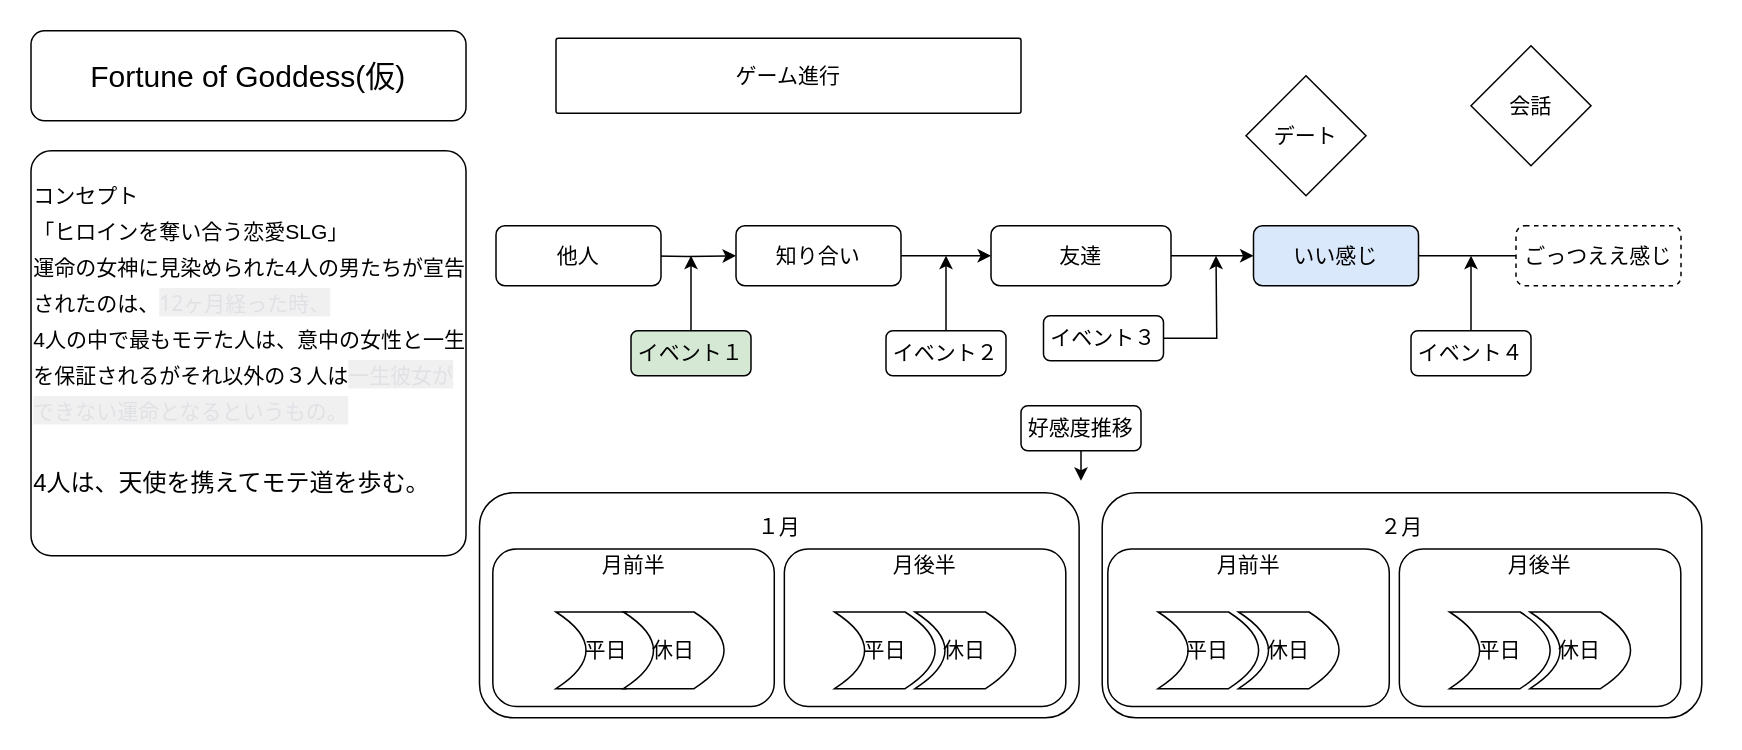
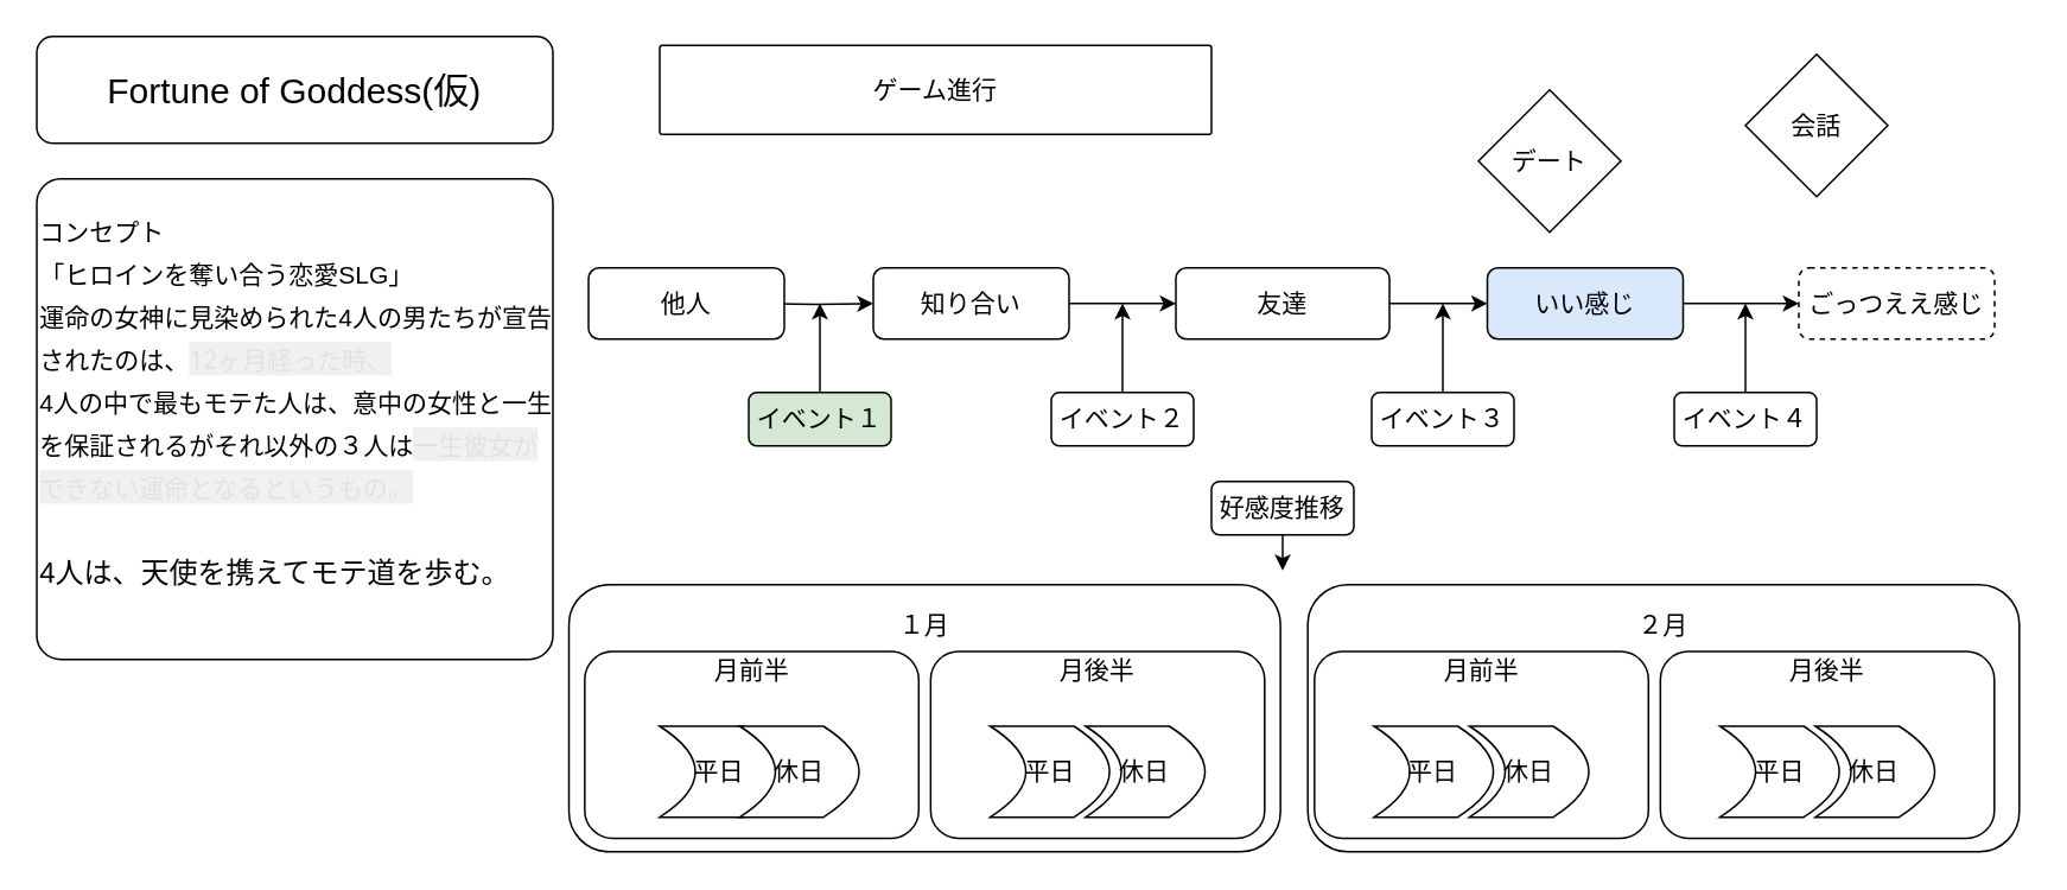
  <mxCell id="0" />
  <mxCell id="1" parent="0" />
  <mxCell id="2" value="&lt;font style=&quot;font-size: 20px;&quot;&gt;Fortune of Goddess(仮)&lt;/font&gt;" style="rounded=1;whiteSpace=wrap;html=1;" vertex="1" parent="1"><mxGeometry x="20" y="20" width="290" height="60" as="geometry" /></mxCell>
  <mxCell id="3" value="&lt;font style=&quot;font-size: 14px;&quot;&gt;コンセプト&lt;br&gt;「ヒロインを奪い合う恋愛SLG」&lt;br&gt;運命の女神に見染められた4人の男たちが宣告されたのは、&lt;span style=&quot;color: rgb(224, 225, 229); font-family: &amp;quot;gg sans&amp;quot;, &amp;quot;Hiragino Sans&amp;quot;, &amp;quot;ヒラギノ角ゴ  ProN W3&amp;quot;, &amp;quot;Hiragino Kaku Gothic ProN&amp;quot;, メイリオ, Meiryo, Osaka, &amp;quot;MS PGothic&amp;quot;, &amp;quot;Noto Sans&amp;quot;, &amp;quot;Helvetica Neue&amp;quot;, Helvetica, Arial, sans-serif; background-color: rgba(2, 2, 2, 0.06);&quot;&gt;12ヶ月経った時、&lt;/span&gt;&lt;br&gt;4人の中で最もモテた人は、意中の女性と一生を保証されるがそれ以外の３人は&lt;span style=&quot;color: rgb(224, 225, 229); font-family: &amp;quot;gg sans&amp;quot;, &amp;quot;Hiragino Sans&amp;quot;, &amp;quot;ヒラギノ角ゴ  ProN W3&amp;quot;, &amp;quot;Hiragino Kaku Gothic ProN&amp;quot;, メイリオ, Meiryo, Osaka, &amp;quot;MS PGothic&amp;quot;, &amp;quot;Noto Sans&amp;quot;, &amp;quot;Helvetica Neue&amp;quot;, Helvetica, Arial, sans-serif; background-color: rgba(2, 2, 2, 0.06);&quot;&gt;一生彼女ができない運命となる&lt;/span&gt;&lt;span style=&quot;color: rgb(224, 225, 229); font-family: &amp;quot;gg sans&amp;quot;, &amp;quot;Hiragino Sans&amp;quot;, &amp;quot;ヒラギノ角ゴ  ProN W3&amp;quot;, &amp;quot;Hiragino Kaku Gothic ProN&amp;quot;, メイリオ, Meiryo, Osaka, &amp;quot;MS PGothic&amp;quot;, &amp;quot;Noto Sans&amp;quot;, &amp;quot;Helvetica Neue&amp;quot;, Helvetica, Arial, sans-serif; background-color: rgba(2, 2, 2, 0.06);&quot;&gt;というもの。&lt;br&gt;&lt;/span&gt;&lt;/font&gt;&lt;span style=&quot;font-size: 16px;&quot;&gt;&lt;br&gt;4人は、天使を携えてモテ道を歩む。&lt;br&gt;&lt;br&gt;&lt;/span&gt;" style="rounded=1;whiteSpace=wrap;html=1;fontSize=20;align=left;arcSize=5;" vertex="1" parent="1"><mxGeometry x="20" y="100" width="290" height="270" as="geometry" /></mxCell>
  <mxCell id="4" value="ゲーム進行" style="rounded=1;whiteSpace=wrap;html=1;fontSize=14;arcSize=3;" vertex="1" parent="1"><mxGeometry x="370" y="25" width="310" height="50" as="geometry" /></mxCell>
  <mxCell id="5" style="edgeStyle=orthogonalEdgeStyle;rounded=0;orthogonalLoop=1;jettySize=auto;html=1;fontSize=14;entryX=0;entryY=0.5;entryDx=0;entryDy=0;" edge="1" parent="1" target="8"><mxGeometry relative="1" as="geometry"><mxPoint x="500" y="170" as="targetPoint" /><mxPoint x="425" y="170" as="sourcePoint" /></mxGeometry></mxCell>
  <mxCell id="6" value="他人" style="rounded=1;whiteSpace=wrap;html=1;fontSize=14;" vertex="1" parent="1"><mxGeometry x="330" y="150" width="110" height="40" as="geometry" /></mxCell>
  <mxCell id="7" style="edgeStyle=orthogonalEdgeStyle;rounded=0;orthogonalLoop=1;jettySize=auto;html=1;entryX=0;entryY=0.5;entryDx=0;entryDy=0;fontSize=14;" edge="1" parent="1" source="8" target="10"><mxGeometry relative="1" as="geometry" /></mxCell>
  <mxCell id="8" value="知り合い" style="rounded=1;whiteSpace=wrap;html=1;fontSize=14;" vertex="1" parent="1"><mxGeometry x="490" y="150" width="110" height="40" as="geometry" /></mxCell>
  <mxCell id="9" style="edgeStyle=orthogonalEdgeStyle;rounded=0;orthogonalLoop=1;jettySize=auto;html=1;entryX=0;entryY=0.5;entryDx=0;entryDy=0;fontSize=14;" edge="1" parent="1" source="10" target="12"><mxGeometry relative="1" as="geometry"><mxPoint x="865" y="170" as="targetPoint" /></mxGeometry></mxCell>
  <mxCell id="10" value="友達" style="rounded=1;whiteSpace=wrap;html=1;fontSize=14;" vertex="1" parent="1"><mxGeometry x="660" y="150" width="120" height="40" as="geometry" /></mxCell>
- <mxCell id="11" style="edgeStyle=orthogonalEdgeStyle;rounded=0;orthogonalLoop=1;jettySize=auto;html=1;entryX=0;entryY=0.5;entryDx=0;entryDy=0;fontSize=14;endArrow=none;" edge="1" parent="1" source="12" target="21"><mxGeometry relative="1" as="geometry" /></mxCell>
+ <mxCell id="11" style="edgeStyle=orthogonalEdgeStyle;rounded=0;orthogonalLoop=1;jettySize=auto;html=1;entryX=0;entryY=0.5;entryDx=0;entryDy=0;fontSize=14;" edge="1" parent="1" source="12" target="21"><mxGeometry relative="1" as="geometry" /></mxCell>
  <mxCell id="12" value="いい感じ" style="rounded=1;whiteSpace=wrap;html=1;fontSize=14;fillColor=#dae8fc;" vertex="1" parent="1"><mxGeometry x="835" y="150" width="110" height="40" as="geometry" /></mxCell>
  <mxCell id="13" value="デート" style="rhombus;whiteSpace=wrap;html=1;fontSize=14;" vertex="1" parent="1"><mxGeometry x="830" y="50" width="80" height="80" as="geometry" /></mxCell>
  <mxCell id="14" value="会話" style="rhombus;whiteSpace=wrap;html=1;fontSize=14;" vertex="1" parent="1"><mxGeometry x="980" y="30" width="80" height="80" as="geometry" /></mxCell>
  <mxCell id="15" style="edgeStyle=orthogonalEdgeStyle;rounded=0;orthogonalLoop=1;jettySize=auto;html=1;fontSize=14;" edge="1" parent="1" source="16"><mxGeometry relative="1" as="geometry"><mxPoint x="460" y="170" as="targetPoint" /></mxGeometry></mxCell>
  <mxCell id="16" value="イベント１" style="rounded=1;whiteSpace=wrap;html=1;fontSize=14;fillColor=#d5e8d4;" vertex="1" parent="1"><mxGeometry x="420" y="220" width="80" height="30" as="geometry" /></mxCell>
  <mxCell id="17" style="edgeStyle=orthogonalEdgeStyle;rounded=0;orthogonalLoop=1;jettySize=auto;html=1;fontSize=14;" edge="1" parent="1" source="18"><mxGeometry relative="1" as="geometry"><mxPoint x="630" y="170" as="targetPoint" /><Array as="points"><mxPoint x="630" y="170" /></Array></mxGeometry></mxCell>
  <mxCell id="18" value="イベント２" style="rounded=1;whiteSpace=wrap;html=1;fontSize=14;" vertex="1" parent="1"><mxGeometry x="590" y="220" width="80" height="30" as="geometry" /></mxCell>
  <mxCell id="19" style="edgeStyle=orthogonalEdgeStyle;rounded=0;orthogonalLoop=1;jettySize=auto;html=1;fontSize=14;" edge="1" parent="1" source="20"><mxGeometry relative="1" as="geometry"><mxPoint x="810" y="170" as="targetPoint" /></mxGeometry></mxCell>
- <mxCell id="20" value="イベント３" style="rounded=1;whiteSpace=wrap;html=1;fontSize=14;" vertex="1" parent="1"><mxGeometry x="695" y="210" width="80" height="30" as="geometry" /></mxCell>
+ <mxCell id="20" value="イベント３" style="rounded=1;whiteSpace=wrap;html=1;fontSize=14;" vertex="1" parent="1"><mxGeometry x="770" y="220" width="80" height="30" as="geometry" /></mxCell>
  <mxCell id="21" value="ごっつええ感じ" style="rounded=1;whiteSpace=wrap;html=1;fontSize=14;dashed=1;" vertex="1" parent="1"><mxGeometry x="1010" y="150" width="110" height="40" as="geometry" /></mxCell>
  <mxCell id="22" style="edgeStyle=orthogonalEdgeStyle;rounded=0;orthogonalLoop=1;jettySize=auto;html=1;fontSize=14;" edge="1" parent="1" source="23"><mxGeometry relative="1" as="geometry"><mxPoint x="980" y="170" as="targetPoint" /></mxGeometry></mxCell>
  <mxCell id="23" value="イベント４" style="rounded=1;whiteSpace=wrap;html=1;fontSize=14;" vertex="1" parent="1"><mxGeometry x="940" y="220" width="80" height="30" as="geometry" /></mxCell>
  <mxCell id="24" value="" style="group" vertex="1" connectable="0" parent="1"><mxGeometry x="319" y="328" width="410" height="150" as="geometry" /></mxCell>
  <mxCell id="25" value="&lt;p style=&quot;line-height: 140%;&quot;&gt;&lt;span style=&quot;background-color: initial;&quot;&gt;１月&lt;/span&gt;&lt;br&gt;&lt;/p&gt;" style="rounded=1;whiteSpace=wrap;html=1;fontSize=14;verticalAlign=top;spacingTop=-7;" vertex="1" parent="24"><mxGeometry width="399.75" height="150" as="geometry" /></mxCell>
  <mxCell id="26" value="" style="group" vertex="1" connectable="0" parent="24"><mxGeometry x="8.883" y="37.5" width="381.983" height="105" as="geometry" /></mxCell>
  <mxCell id="27" value="" style="group" vertex="1" connectable="0" parent="26"><mxGeometry width="187.641" height="105.0" as="geometry" /></mxCell>
  <mxCell id="28" value="月前半&lt;br&gt;&lt;br&gt;&lt;br&gt;&lt;br&gt;&lt;br&gt;&lt;br&gt;" style="rounded=1;whiteSpace=wrap;html=1;fontSize=14;" vertex="1" parent="27"><mxGeometry width="187.641" height="105.0" as="geometry" /></mxCell>
  <mxCell id="29" value="平日" style="shape=dataStorage;whiteSpace=wrap;html=1;fixedSize=1;fontSize=14;flipH=1;" vertex="1" parent="27"><mxGeometry x="42.117" y="42.0" width="67.015" height="51.1" as="geometry" /></mxCell>
  <mxCell id="30" value="休日" style="shape=dataStorage;whiteSpace=wrap;html=1;fixedSize=1;fontSize=14;flipH=1;" vertex="1" parent="27"><mxGeometry x="87.119" y="42.0" width="67.015" height="51.1" as="geometry" /></mxCell>
  <mxCell id="31" value="" style="group" vertex="1" connectable="0" parent="26"><mxGeometry x="194.342" width="187.641" height="105.0" as="geometry" /></mxCell>
  <mxCell id="32" value="月後半&lt;br&gt;&lt;br&gt;&lt;br&gt;&lt;br&gt;&lt;br&gt;&lt;br&gt;" style="rounded=1;whiteSpace=wrap;html=1;fontSize=14;" vertex="1" parent="31"><mxGeometry width="187.641" height="105.0" as="geometry" /></mxCell>
  <mxCell id="33" value="平日" style="shape=dataStorage;whiteSpace=wrap;html=1;fixedSize=1;fontSize=14;flipH=1;" vertex="1" parent="31"><mxGeometry x="33.507" y="42.0" width="67.015" height="51.1" as="geometry" /></mxCell>
  <mxCell id="34" value="休日" style="shape=dataStorage;whiteSpace=wrap;html=1;fixedSize=1;fontSize=14;flipH=1;" vertex="1" parent="31"><mxGeometry x="87.119" y="42.0" width="67.015" height="51.1" as="geometry" /></mxCell>
  <mxCell id="35" value="" style="group" vertex="1" connectable="0" parent="1"><mxGeometry x="729" y="328" width="410" height="150" as="geometry" /></mxCell>
  <mxCell id="36" value="&lt;p style=&quot;line-height: 140%;&quot;&gt;&lt;span style=&quot;background-color: initial;&quot;&gt;２月&lt;/span&gt;&lt;br&gt;&lt;/p&gt;" style="rounded=1;whiteSpace=wrap;html=1;fontSize=14;verticalAlign=top;spacingTop=-7;" vertex="1" parent="35"><mxGeometry x="5.13" width="399.75" height="150" as="geometry" /></mxCell>
  <mxCell id="37" value="" style="group" vertex="1" connectable="0" parent="35"><mxGeometry x="8.883" y="37.5" width="381.983" height="105" as="geometry" /></mxCell>
  <mxCell id="38" value="" style="group" vertex="1" connectable="0" parent="37"><mxGeometry width="187.641" height="105.0" as="geometry" /></mxCell>
  <mxCell id="39" value="月前半&lt;br&gt;&lt;br&gt;&lt;br&gt;&lt;br&gt;&lt;br&gt;&lt;br&gt;" style="rounded=1;whiteSpace=wrap;html=1;fontSize=14;" vertex="1" parent="38"><mxGeometry width="187.641" height="105.0" as="geometry" /></mxCell>
  <mxCell id="40" value="平日" style="shape=dataStorage;whiteSpace=wrap;html=1;fixedSize=1;fontSize=14;flipH=1;" vertex="1" parent="38"><mxGeometry x="33.507" y="42.0" width="67.015" height="51.1" as="geometry" /></mxCell>
  <mxCell id="41" value="休日" style="shape=dataStorage;whiteSpace=wrap;html=1;fixedSize=1;fontSize=14;flipH=1;" vertex="1" parent="38"><mxGeometry x="87.119" y="42.0" width="67.015" height="51.1" as="geometry" /></mxCell>
  <mxCell id="42" value="" style="group" vertex="1" connectable="0" parent="37"><mxGeometry x="194.342" width="187.641" height="105.0" as="geometry" /></mxCell>
  <mxCell id="43" value="月後半&lt;br&gt;&lt;br&gt;&lt;br&gt;&lt;br&gt;&lt;br&gt;&lt;br&gt;" style="rounded=1;whiteSpace=wrap;html=1;fontSize=14;" vertex="1" parent="42"><mxGeometry width="187.641" height="105.0" as="geometry" /></mxCell>
  <mxCell id="44" value="平日" style="shape=dataStorage;whiteSpace=wrap;html=1;fixedSize=1;fontSize=14;flipH=1;" vertex="1" parent="42"><mxGeometry x="33.507" y="42.0" width="67.015" height="51.1" as="geometry" /></mxCell>
  <mxCell id="45" value="休日" style="shape=dataStorage;whiteSpace=wrap;html=1;fixedSize=1;fontSize=14;flipH=1;" vertex="1" parent="42"><mxGeometry x="87.119" y="42.0" width="67.015" height="51.1" as="geometry" /></mxCell>
  <mxCell id="46" style="edgeStyle=orthogonalEdgeStyle;rounded=0;orthogonalLoop=1;jettySize=auto;html=1;fontSize=14;" edge="1" parent="1" source="47"><mxGeometry relative="1" as="geometry"><mxPoint x="720" y="320" as="targetPoint" /></mxGeometry></mxCell>
  <mxCell id="47" value="好感度推移" style="rounded=1;whiteSpace=wrap;html=1;fontSize=14;" vertex="1" parent="1"><mxGeometry x="680" y="270" width="80" height="30" as="geometry" /></mxCell>
